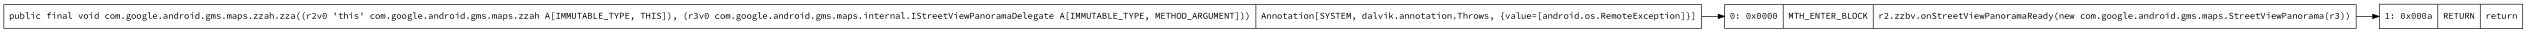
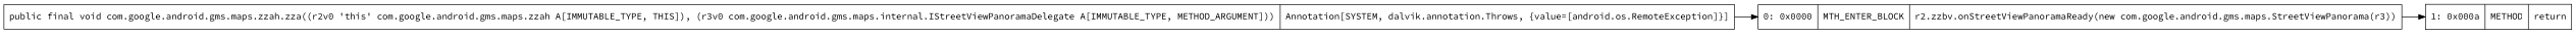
  digraph {
    rankdir=LR
    fontname="Source Code Pro"
    node [shape=record fontname="Source Code Pro"]
    edge [fontname="Source Code Pro"]
    n1 [label="{0\:\ 0x0000|MTH_ENTER_BLOCK\l|r2.zzbv.onStreetViewPanoramaReady(new com.google.android.gms.maps.StreetViewPanorama(r3))\l}"]
-   n2 [label="{1\:\ 0x000a|RETURN\l|return\l}"]
+   n2 [label="{1\:\ 0x000a|METHOD\l|return\l}"]
    n3 [label="{public final void com.google.android.gms.maps.zzah.zza((r2v0 'this' com.google.android.gms.maps.zzah A[IMMUTABLE_TYPE, THIS]), (r3v0 com.google.android.gms.maps.internal.IStreetViewPanoramaDelegate A[IMMUTABLE_TYPE, METHOD_ARGUMENT]))  | Annotation[SYSTEM, dalvik.annotation.Throws, \{value=[android.os.RemoteException]\}]\l}"]
    n1 -> n2
    n3 -> n1
  }
